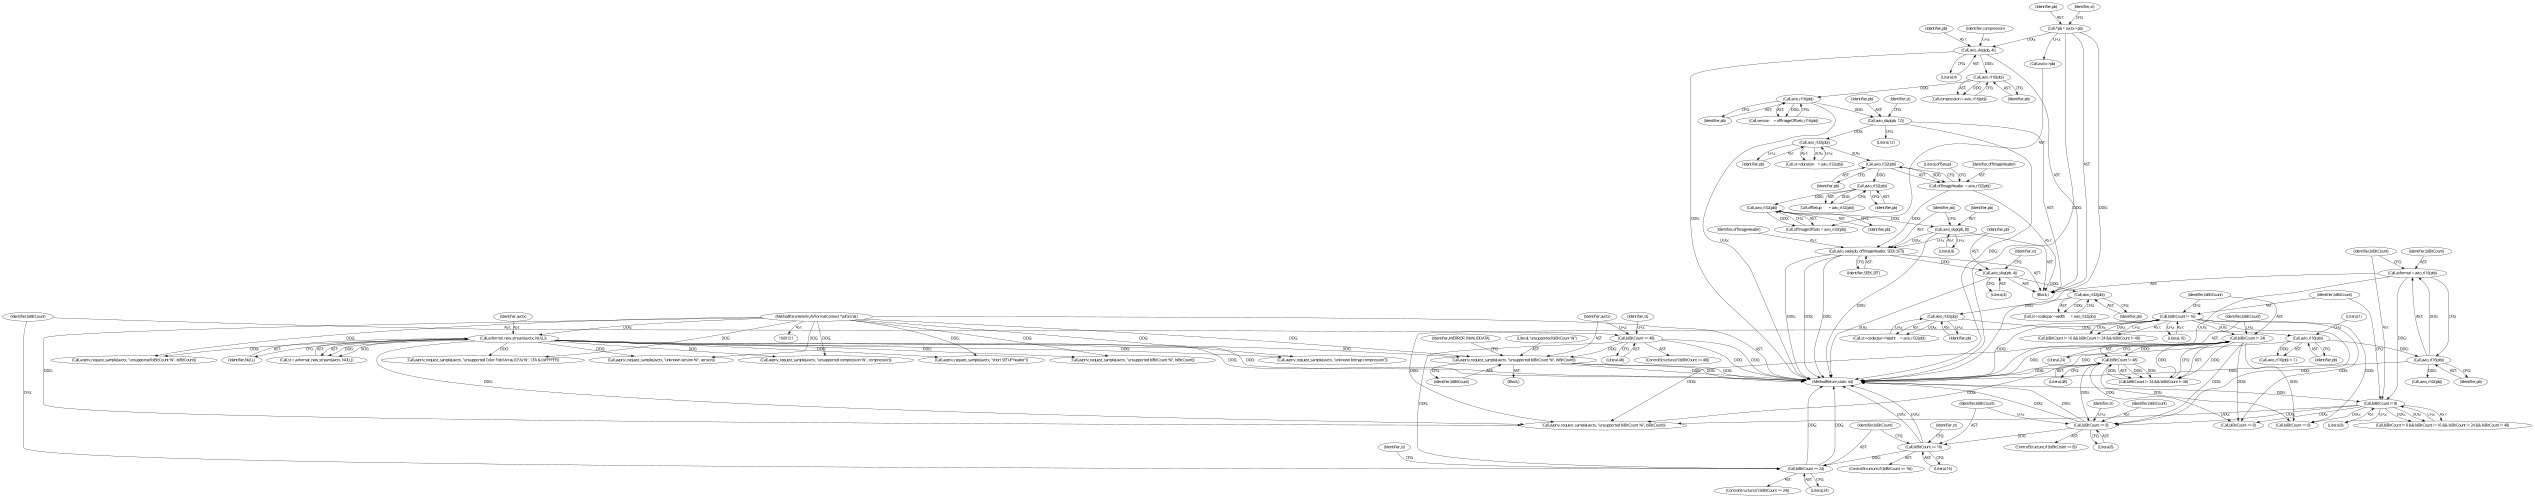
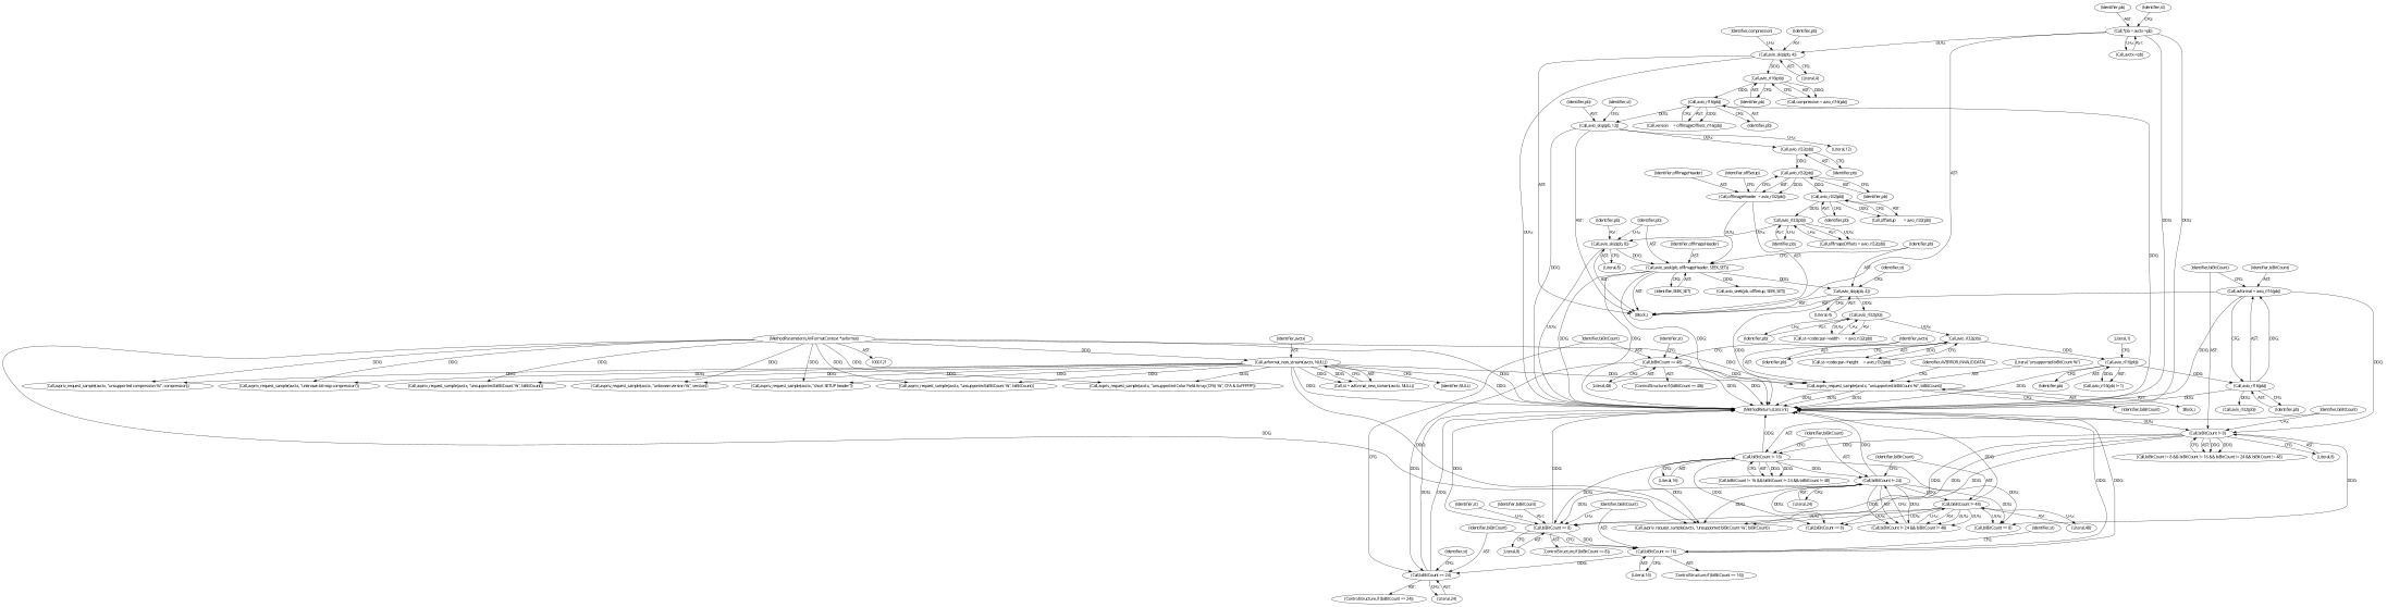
  digraph {
    fontname="Open Sans"
    node [fontname="Open Sans"]
    edge [fontname="Open Sans"]
    n1 [label="(Call,avpriv_request_sample(avctx, \"unsupported biBitCount %i\", biBitCount))"]
    n2 [label="(MethodReturn,static int)"]
    n3 [label="(Identifier,biBitCount)"]
    n4 [label="(Block,)"]
    n5 [label="(Call,biBitCount != 8)"]
    n6 [label="(Call,avformat_new_stream(avctx, NULL))"]
    n7 [label="(Call,avpriv_request_sample(avctx, \"unsupported biBitCount %i\", biBitCount))"]
    n8 [label="(Identifier,NULL)"]
    n9 [label="(Call,avpriv_request_sample(avctx, \"unsupported compression %i\", compression))"]
    n10 [label="(Call,avpriv_request_sample(avctx, \"unsupported biBitCount %i\", biBitCount))"]
    n11 [label="(Call,avpriv_request_sample(avctx, \"short SETUP header\"))"]
    n12 [label="(Call,st = avformat_new_stream(avctx, NULL))"]
    n13 [label="(Call,avpriv_request_sample(avctx, \"unknown bitmap compression\"))"]
    n14 [label="(Call,avpriv_request_sample(avctx, \"unknown version %i\", version))"]
    n15 [label="(Call,avpriv_request_sample(avctx, \"unsupported biBitCount %i\", biBitCount))"]
    n16 [label="(Call,avpriv_request_sample(avctx, \"unsupported Color Field Array (CFA) %i\", CFA & 0xFFFFFF))"]
    n17 [label="(MethodParameterIn,AVFormatContext *avformat)"]
    1000121
    n19 [label="(Call,biBitCount == 48)"]
    n20 [label="(ControlStructure,if (biBitCount == 48))"]
    n21 [label="(Literal,48)"]
    n22 [label="(Call,biBitCount == 24)"]
    n23 [label="(ControlStructure,if (biBitCount == 24))"]
    n24 [label="(Literal,24)"]
    n25 [label="(Call,biBitCount == 16)"]
    n26 [label="(ControlStructure,if (biBitCount == 16))"]
    n27 [label="(Literal,16)"]
    n28 [label="(Call,biBitCount == 8)"]
    n29 [label="(Literal,8)"]
    n30 [label="(ControlStructure,if (biBitCount == 8))"]
    n31 [label="(Call,biBitCount != 24)"]
    n32 [label="(Call,biBitCount != 48)"]
    n33 [label="(Call,biBitCount == 8)"]
    n34 [label="(Call,biBitCount != 24 && biBitCount != 48)"]
    n35 [label="(Literal,24)"]
    n36 [label="(Call,biBitCount == 8)"]
    n37 [label="(Literal,48)"]
    n38 [label="(Call,biBitCount != 16)"]
    n39 [label="(Call,biBitCount != 16 && biBitCount != 24 && biBitCount != 48)"]
    n40 [label="(Literal,16)"]
    n41 [label="(Literal,8)"]
    n42 [label="(Call,biBitCount != 8 && biBitCount != 16 && biBitCount != 24 && biBitCount != 48)"]
    n43 [label="(Call,avformat = avio_rl16(pb))"]
    n44 [label="(Call,avio_rl16(pb))"]
    n45 [label="(Block,)"]
    n46 [label="(Identifier,pb)"]
    n47 [label="(Call,avio_rl32(pb))"]
    n48 [label="(Call,avio_rl16(pb))"]
    n49 [label="(Call,avio_rl16(pb) != 1)"]
    n50 [label="(Identifier,pb)"]
    n51 [label="(Call,avio_rl32(pb))"]
    n52 [label="(Identifier,pb)"]
    n53 [label="(Call,st->codecpar->height     = avio_rl32(pb))"]
    n54 [label="(Call,avio_rl32(pb))"]
    n55 [label="(Identifier,pb)"]
    n56 [label="(Call,st->codecpar->width      = avio_rl32(pb))"]
    n57 [label="(Call,avio_skip(pb, 4))"]
    n58 [label="(Literal,4)"]
    n59 [label="(Call,avio_seek(pb, offImageHeader, SEEK_SET))"]
+   n60 [label="(Call,avio_seek(pb, offSetup, SEEK_SET))"]
    n61 [label="(Identifier,SEEK_SET)"]
    n62 [label="(Call,avio_skip(pb, 8))"]
    n63 [label="(Literal,8)"]
    n64 [label="(Call,avio_rl32(pb))"]
    n65 [label="(Call,offImageOffsets = avio_rl32(pb))"]
    n66 [label="(Identifier,pb)"]
    n67 [label="(Call,avio_rl32(pb))"]
    n68 [label="(Identifier,pb)"]
    n69 [label="(Call,offSetup        = avio_rl32(pb))"]
    n70 [label="(Call,avio_rl32(pb))"]
    n71 [label="(Call,offImageHeader  = avio_rl32(pb))"]
    n72 [label="(Identifier,pb)"]
    n73 [label="(Call,avio_rl32(pb))"]
    n74 [label="(Identifier,pb)"]
-   n75 [label="(Call,st->duration    = avio_rl32(pb))"]
    n76 [label="(Call,avio_skip(pb, 12))"]
    n77 [label="(Literal,12)"]
    n78 [label="(Call,avio_rl16(pb))"]
    n79 [label="(Identifier,pb)"]
    n80 [label="(Call,version     = offImageOffsets_rl16(pb))"]
    n81 [label="(Call,avio_rl16(pb))"]
    n82 [label="(Call,compression = avio_rl16(pb))"]
    n83 [label="(Identifier,pb)"]
    n84 [label="(Call,avio_skip(pb, 4))"]
    n85 [label="(Literal,4)"]
    n86 [label="(Call,*pb = avctx->pb)"]
    n87 [label="(Call,avctx->pb)"]
    n88 [label="(Identifier,biBitCount)"]
    n89 [label="(Identifier,biBitCount)"]
    n90 [label="(Identifier,st)"]
-   n91 [label="(Literal,offSetup)"]
+   n91 [label="(Identifier,offSetup)"]
    n92 [label="(Identifier,compression)"]
    n93 [label="(Identifier,biBitCount)"]
    n94 [label="(Identifier,avctx)"]
    n95 [label="(Identifier,biBitCount)"]
    n96 [label="(Identifier,pb)"]
    n97 [label="(Literal,1)"]
    n98 [label="(Identifier,st)"]
    n99 [label="(Identifier,offImageHeader)"]
    n100 [label="(Identifier,biBitCount)"]
    n101 [label="(Identifier,AVERROR_INVALIDDATA)"]
    n102 [label="(Identifier,st)"]
    n103 [label="(Identifier,pb)"]
    n104 [label="(Identifier,st)"]
    n105 [label="(Identifier,offImageHeader)"]
    n106 [label="(Identifier,avctx)"]
    n107 [label="(Identifier,st)"]
    n108 [label="(Literal,\"unsupported biBitCount %i\")"]
    n109 [label="(Identifier,biBitCount)"]
    n110 [label="(Identifier,biBitCount)"]
    n111 [label="(Identifier,pb)"]
    n112 [label="(Identifier,pb)"]
    n113 [label="(Identifier,pb)"]
    n114 [label="(Identifier,st)"]
    n115 [label="(Identifier,biBitCount)"]
    n116 [label="(Identifier,st)"]
    n117 [label="(Identifier,biBitCount)"]
    n118 [label="(Identifier,pb)"]
    n1 -> n2 [label="DDG: "]
    n1 -> n2 [label="DDG: "]
    n1 -> n2 [label="DDG: "]
    n1 -> n3 [label="CFG: "]
    n1 -> n4 [label="AST: "]
    n2 -> n5 [label="DDG: "]
    n3 -> n1 [label="AST: "]
    n5 -> n7 [label="DDG: "]
    n5 -> n28 [label="DDG: "]
    n5 -> n33 [label="DDG: "]
    n5 -> n36 [label="DDG: "]
+   n5 -> n38 [label="DDG: "]
    n5 -> n41 [label="CFG: "]
    n5 -> n42 [label="AST: "]
    n5 -> n42 [label="DDG: "]
    n5 -> n42 [label="DDG: "]
    n6 -> n1 [label="DDG: "]
    n6 -> n2 [label="DDG: "]
    n6 -> n2 [label="DDG: "]
    n6 -> n7 [label="DDG: "]
    n6 -> n8 [label="CFG: "]
    n6 -> n9 [label="DDG: "]
    n6 -> n10 [label="DDG: "]
    n6 -> n11 [label="DDG: "]
    n6 -> n12 [label="AST: "]
    n6 -> n12 [label="DDG: "]
    n6 -> n12 [label="DDG: "]
    n6 -> n13 [label="DDG: "]
    n6 -> n14 [label="DDG: "]
    n6 -> n15 [label="DDG: "]
    n6 -> n16 [label="DDG: "]
-   n8 -> n6 [label="AST: "]
-   n12 -> n6 [label="AST: "]
+   n12 -> n6 [label="CFG: "]
    n17 -> n1 [label="DDG: "]
-   n17 -> n2 [label="AST: "]
+   n17 -> n2 [label="DDG: "]
    n17 -> n6 [label="DDG: "]
    n17 -> n7 [label="DDG: "]
    n17 -> n9 [label="DDG: "]
    n17 -> n10 [label="DDG: "]
    n17 -> n11 [label="DDG: "]
    n17 -> n13 [label="DDG: "]
    n17 -> n14 [label="DDG: "]
    n17 -> n15 [label="DDG: "]
    n17 -> n16 [label="DDG: "]
    n17 -> 1000121 [label="AST: "]
    n19 -> n1 [label="DDG: "]
    n19 -> n2 [label="DDG: "]
    n19 -> n2 [label="DDG: "]
    n19 -> n20 [label="AST: "]
    n19 -> n21 [label="CFG: "]
    n19 -> n22 [label="DDG: "]
    n21 -> n19 [label="AST: "]
    n22 -> n2 [label="DDG: "]
    n22 -> n2 [label="DDG: "]
    n22 -> n23 [label="AST: "]
    n22 -> n24 [label="CFG: "]
    n24 -> n22 [label="AST: "]
    n25 -> n2 [label="DDG: "]
    n25 -> n2 [label="DDG: "]
    n25 -> n22 [label="DDG: "]
    n25 -> n26 [label="AST: "]
    n25 -> n27 [label="CFG: "]
    n27 -> n25 [label="AST: "]
    n28 -> n2 [label="DDG: "]
    n28 -> n2 [label="DDG: "]
    n28 -> n25 [label="DDG: "]
    n28 -> n29 [label="CFG: "]
    n28 -> n30 [label="AST: "]
    n29 -> n28 [label="AST: "]
    n31 -> n2 [label="DDG: "]
    n31 -> n7 [label="DDG: "]
    n31 -> n28 [label="DDG: "]
    n31 -> n32 [label="DDG: "]
    n31 -> n33 [label="DDG: "]
    n31 -> n34 [label="AST: "]
    n31 -> n34 [label="DDG: "]
    n31 -> n34 [label="DDG: "]
    n31 -> n35 [label="CFG: "]
    n31 -> n36 [label="DDG: "]
    n32 -> n2 [label="DDG: "]
    n32 -> n7 [label="DDG: "]
    n32 -> n28 [label="DDG: "]
    n32 -> n33 [label="DDG: "]
    n32 -> n34 [label="AST: "]
    n32 -> n34 [label="DDG: "]
    n32 -> n34 [label="DDG: "]
    n32 -> n36 [label="DDG: "]
    n32 -> n37 [label="CFG: "]
    n34 -> n31 [label="CFG: "]
-   n34 -> n32 [label="DDG: "]
+   n34 -> n32 [label="CFG: "]
    n35 -> n31 [label="AST: "]
    n37 -> n32 [label="AST: "]
    n38 -> n2 [label="DDG: "]
    n38 -> n7 [label="DDG: "]
    n38 -> n28 [label="DDG: "]
    n38 -> n31 [label="DDG: "]
    n38 -> n33 [label="DDG: "]
    n38 -> n36 [label="DDG: "]
    n38 -> n39 [label="AST: "]
    n38 -> n39 [label="DDG: "]
    n38 -> n39 [label="DDG: "]
    n38 -> n40 [label="CFG: "]
    n39 -> n38 [label="CFG: "]
    n40 -> n38 [label="AST: "]
    n41 -> n5 [label="AST: "]
    n42 -> n5 [label="CFG: "]
    n43 -> n2 [label="DDG: "]
    n43 -> n5 [label="DDG: "]
    n43 -> n44 [label="CFG: "]
    n43 -> n45 [label="AST: "]
    n44 -> n2 [label="DDG: "]
    n44 -> n43 [label="AST: "]
    n44 -> n43 [label="DDG: "]
    n44 -> n46 [label="CFG: "]
    n44 -> n47 [label="DDG: "]
    n46 -> n44 [label="AST: "]
    n48 -> n2 [label="DDG: "]
    n48 -> n44 [label="DDG: "]
    n48 -> n49 [label="AST: "]
    n48 -> n49 [label="DDG: "]
    n48 -> n50 [label="CFG: "]
    n50 -> n48 [label="AST: "]
    n51 -> n48 [label="DDG: "]
    n51 -> n52 [label="CFG: "]
    n51 -> n53 [label="AST: "]
    n51 -> n53 [label="DDG: "]
    n52 -> n51 [label="AST: "]
    n53 -> n51 [label="CFG: "]
    n54 -> n51 [label="DDG: "]
    n54 -> n55 [label="CFG: "]
    n54 -> n56 [label="AST: "]
    n54 -> n56 [label="DDG: "]
    n55 -> n54 [label="AST: "]
    n56 -> n54 [label="CFG: "]
    n57 -> n2 [label="DDG: "]
    n57 -> n45 [label="AST: "]
    n57 -> n54 [label="DDG: "]
    n57 -> n58 [label="CFG: "]
    n58 -> n57 [label="AST: "]
    n59 -> n2 [label="DDG: "]
    n59 -> n2 [label="DDG: "]
    n59 -> n2 [label="DDG: "]
    n59 -> n45 [label="AST: "]
    n59 -> n57 [label="DDG: "]
+   n59 -> n60 [label="DDG: "]
    n59 -> n61 [label="CFG: "]
    n61 -> n59 [label="AST: "]
    n62 -> n2 [label="DDG: "]
    n62 -> n45 [label="AST: "]
    n62 -> n59 [label="DDG: "]
    n62 -> n63 [label="CFG: "]
    n63 -> n62 [label="AST: "]
    n64 -> n62 [label="DDG: "]
    n64 -> n65 [label="AST: "]
    n64 -> n65 [label="DDG: "]
    n64 -> n66 [label="CFG: "]
    n65 -> n64 [label="CFG: "]
    n66 -> n64 [label="AST: "]
    n67 -> n64 [label="DDG: "]
    n67 -> n68 [label="CFG: "]
    n67 -> n69 [label="AST: "]
    n67 -> n69 [label="DDG: "]
    n68 -> n67 [label="AST: "]
    n69 -> n67 [label="CFG: "]
    n70 -> n67 [label="DDG: "]
    n70 -> n71 [label="AST: "]
    n70 -> n71 [label="DDG: "]
    n70 -> n72 [label="CFG: "]
    n71 -> n45 [label="AST: "]
    n71 -> n59 [label="DDG: "]
    n71 -> n70 [label="CFG: "]
    n72 -> n70 [label="AST: "]
    n73 -> n70 [label="DDG: "]
    n73 -> n74 [label="CFG: "]
-   n73 -> n75 [label="AST: "]
-   n73 -> n75 [label="DDG: "]
    n74 -> n73 [label="AST: "]
-   n75 -> n73 [label="CFG: "]
    n76 -> n2 [label="DDG: "]
    n76 -> n45 [label="AST: "]
    n76 -> n73 [label="DDG: "]
    n76 -> n77 [label="CFG: "]
    n78 -> n2 [label="DDG: "]
    n78 -> n76 [label="DDG: "]
    n78 -> n79 [label="CFG: "]
    n78 -> n80 [label="AST: "]
    n78 -> n80 [label="DDG: "]
    n79 -> n78 [label="AST: "]
    n80 -> n78 [label="CFG: "]
    n81 -> n78 [label="DDG: "]
    n81 -> n82 [label="AST: "]
    n81 -> n82 [label="DDG: "]
    n81 -> n83 [label="CFG: "]
    n82 -> n81 [label="CFG: "]
    n83 -> n81 [label="AST: "]
    n84 -> n2 [label="DDG: "]
    n84 -> n45 [label="AST: "]
    n84 -> n81 [label="DDG: "]
    n84 -> n85 [label="CFG: "]
    n85 -> n84 [label="AST: "]
    n86 -> n2 [label="DDG: "]
    n86 -> n2 [label="DDG: "]
    n86 -> n45 [label="AST: "]
    n86 -> n84 [label="DDG: "]
    n86 -> n87 [label="CFG: "]
-   n87 -> n65 [label="AST: "]
+   n87 -> n86 [label="AST: "]
    n88 -> n28 [label="AST: "]
    n89 -> n5 [label="AST: "]
    n89 -> n43 [label="CFG: "]
    n90 -> n25 [label="CFG: "]
    n91 -> n71 [label="CFG: "]
    n92 -> n84 [label="CFG: "]
    n93 -> n31 [label="AST: "]
    n93 -> n38 [label="CFG: "]
    n94 -> n6 [label="AST: "]
    n95 -> n22 [label="AST: "]
    n95 -> n25 [label="CFG: "]
    n96 -> n86 [label="AST: "]
    n97 -> n48 [label="CFG: "]
    n98 -> n86 [label="CFG: "]
    n99 -> n71 [label="AST: "]
    n100 -> n43 [label="AST: "]
    n101 -> n1 [label="CFG: "]
    n102 -> n28 [label="CFG: "]
    n103 -> n84 [label="AST: "]
    n104 -> n19 [label="CFG: "]
    n105 -> n59 [label="AST: "]
    n106 -> n1 [label="AST: "]
    n106 -> n19 [label="CFG: "]
    n107 -> n57 [label="CFG: "]
    n108 -> n1 [label="AST: "]
    n109 -> n19 [label="AST: "]
    n109 -> n22 [label="CFG: "]
    n110 -> n31 [label="CFG: "]
    n110 -> n32 [label="AST: "]
    n111 -> n76 [label="AST: "]
    n112 -> n59 [label="AST: "]
    n112 -> n62 [label="CFG: "]
    n113 -> n57 [label="AST: "]
    n113 -> n59 [label="CFG: "]
    n114 -> n22 [label="CFG: "]
    n115 -> n25 [label="AST: "]
    n115 -> n28 [label="CFG: "]
    n116 -> n76 [label="CFG: "]
    n117 -> n5 [label="CFG: "]
    n117 -> n38 [label="AST: "]
    n118 -> n62 [label="AST: "]
  }
